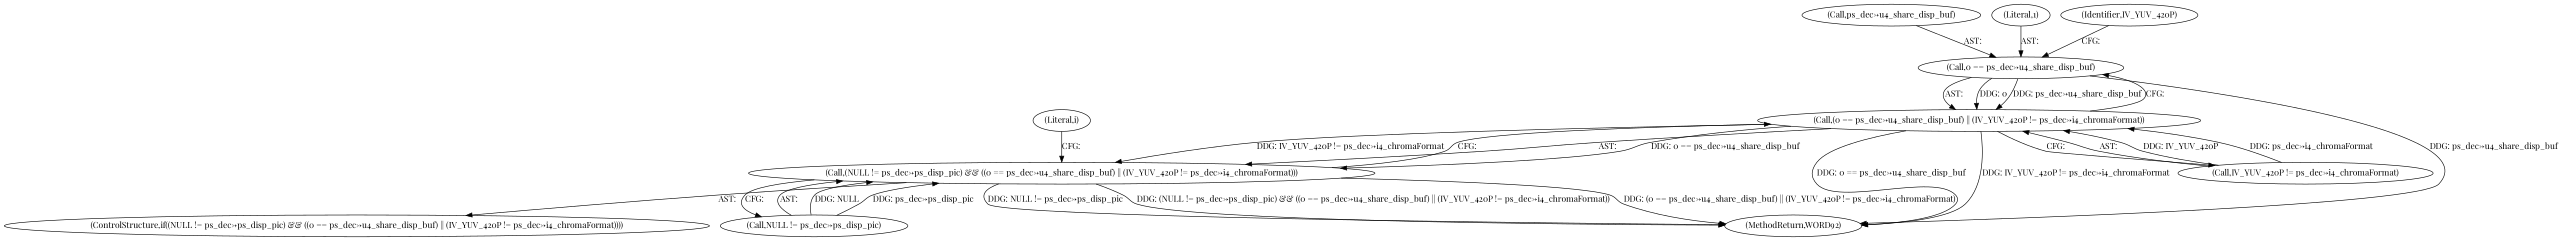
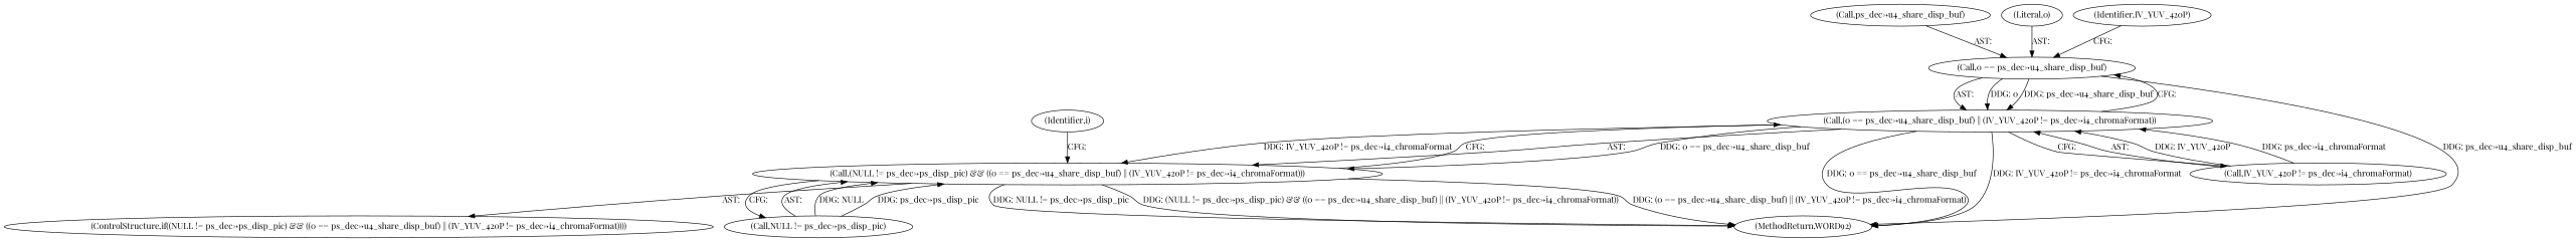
  digraph {
    fontname="Playfair Display"
    node [fontname="Playfair Display"]
    edge [fontname="Playfair Display"]
    n1 [label="(Call,0 == ps_dec->u4_share_disp_buf)"]
    n2 [label="(Call,(0 == ps_dec->u4_share_disp_buf) || (IV_YUV_420P != ps_dec->i4_chromaFormat))"]
    n3 [label="(MethodReturn,WORD92)"]
    n4 [label="(Call,(NULL != ps_dec->ps_disp_pic) && ((0 == ps_dec->u4_share_disp_buf) || (IV_YUV_420P != ps_dec->i4_chromaFormat)))"]
    n5 [label="(Call,IV_YUV_420P != ps_dec->i4_chromaFormat)"]
    n6 [label="(Call,ps_dec->u4_share_disp_buf)"]
    n7 [label="(ControlStructure,if((NULL != ps_dec->ps_disp_pic) && ((0 == ps_dec->u4_share_disp_buf) || (IV_YUV_420P != ps_dec->i4_chromaFormat))))"]
    n8 [label="(Call,NULL != ps_dec->ps_disp_pic)"]
-   n9 [label="(Literal,i)"]
-   n10 [label="(Literal,1)"]
+   n9 [label="(Identifier,i)"]
+   n10 [label="(Literal,0)"]
    n11 [label="(Identifier,IV_YUV_420P)"]
    n1 -> n2 [label="AST: "]
    n1 -> n2 [label="DDG: 0"]
    n1 -> n2 [label="DDG: ps_dec->u4_share_disp_buf"]
    n1 -> n3 [label="DDG: ps_dec->u4_share_disp_buf"]
    n2 -> n1 [label="CFG: "]
    n2 -> n3 [label="DDG: 0 == ps_dec->u4_share_disp_buf"]
    n2 -> n3 [label="DDG: IV_YUV_420P != ps_dec->i4_chromaFormat"]
    n2 -> n4 [label="AST: "]
    n2 -> n4 [label="DDG: 0 == ps_dec->u4_share_disp_buf"]
    n2 -> n4 [label="DDG: IV_YUV_420P != ps_dec->i4_chromaFormat"]
    n2 -> n5 [label="CFG: "]
    n4 -> n2 [label="CFG: "]
    n4 -> n3 [label="DDG: NULL != ps_dec->ps_disp_pic"]
    n4 -> n3 [label="DDG: (NULL != ps_dec->ps_disp_pic) && ((0 == ps_dec->u4_share_disp_buf) || (IV_YUV_420P != ps_dec->i4_chromaFormat))"]
    n4 -> n3 [label="DDG: (0 == ps_dec->u4_share_disp_buf) || (IV_YUV_420P != ps_dec->i4_chromaFormat)"]
    n4 -> n7 [label="AST: "]
    n4 -> n8 [label="CFG: "]
    n5 -> n2 [label="AST: "]
    n5 -> n2 [label="DDG: IV_YUV_420P"]
    n5 -> n2 [label="DDG: ps_dec->i4_chromaFormat"]
    n6 -> n1 [label="AST: "]
    n8 -> n4 [label="AST: "]
    n8 -> n4 [label="DDG: NULL"]
    n8 -> n4 [label="DDG: ps_dec->ps_disp_pic"]
    n9 -> n4 [label="CFG: "]
    n10 -> n1 [label="AST: "]
    n11 -> n1 [label="CFG: "]
  }
